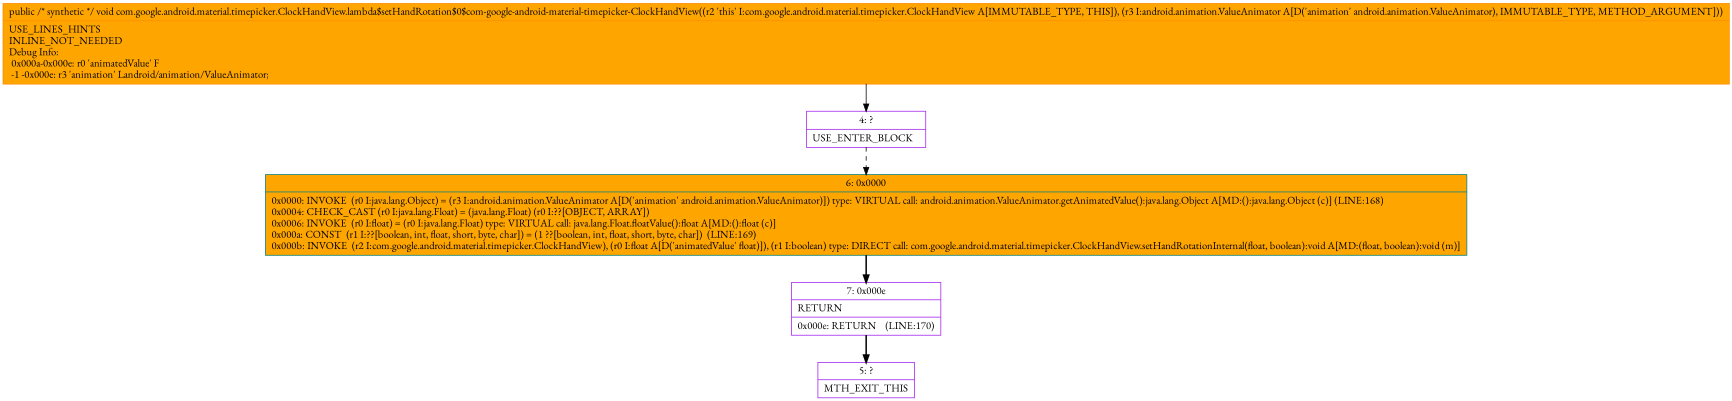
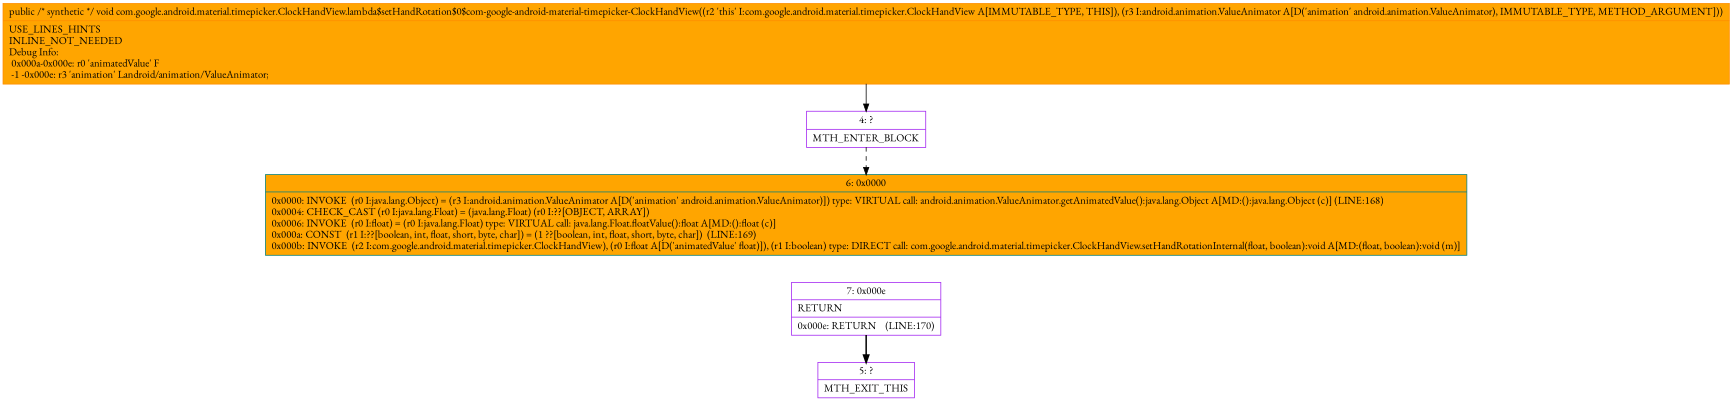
  digraph {
    fontname="EB Garamond"
    node [color=purple fillcolor=white fontname="EB Garamond" shape=record style=filled]
    edge [fontname="EB Garamond" style=bold]
-   n1 [label="{4\:\ ?|USE_ENTER_BLOCK\l}"]
+   n1 [label="{4\:\ ?|MTH_ENTER_BLOCK\l}"]
    n2 [color=teal fillcolor=orange label="{6\:\ 0x0000|0x0000: INVOKE  (r0 I:java.lang.Object) = (r3 I:android.animation.ValueAnimator A[D('animation' android.animation.ValueAnimator)]) type: VIRTUAL call: android.animation.ValueAnimator.getAnimatedValue():java.lang.Object A[MD:():java.lang.Object (c)] (LINE:168)\l0x0004: CHECK_CAST (r0 I:java.lang.Float) = (java.lang.Float) (r0 I:??[OBJECT, ARRAY]) \l0x0006: INVOKE  (r0 I:float) = (r0 I:java.lang.Float) type: VIRTUAL call: java.lang.Float.floatValue():float A[MD:():float (c)]\l0x000a: CONST  (r1 I:??[boolean, int, float, short, byte, char]) = (1 ??[boolean, int, float, short, byte, char])  (LINE:169)\l0x000b: INVOKE  (r2 I:com.google.android.material.timepicker.ClockHandView), (r0 I:float A[D('animatedValue' float)]), (r1 I:boolean) type: DIRECT call: com.google.android.material.timepicker.ClockHandView.setHandRotationInternal(float, boolean):void A[MD:(float, boolean):void (m)]\l}"]
    n3 [label="{7\:\ 0x000e|RETURN\l|0x000e: RETURN    (LINE:170)\l}"]
    n4 [label="{5\:\ ?|MTH_EXIT_THIS\l}"]
    n5 [color=darkorange fillcolor=orange label="{public \/* synthetic *\/ void com.google.android.material.timepicker.ClockHandView.lambda$setHandRotation$0$com\-google\-android\-material\-timepicker\-ClockHandView((r2 'this' I:com.google.android.material.timepicker.ClockHandView A[IMMUTABLE_TYPE, THIS]), (r3 I:android.animation.ValueAnimator A[D('animation' android.animation.ValueAnimator), IMMUTABLE_TYPE, METHOD_ARGUMENT]))  | USE_LINES_HINTS\lINLINE_NOT_NEEDED\lDebug Info:\l  0x000a\-0x000e: r0 'animatedValue' F\l  \-1 \-0x000e: r3 'animation' Landroid\/animation\/ValueAnimator;\l}"]
    n1 -> n2 [style=dashed]
-   n2 -> n3
    n3 -> n4
    n5 -> n1 [style=solid]
  }
